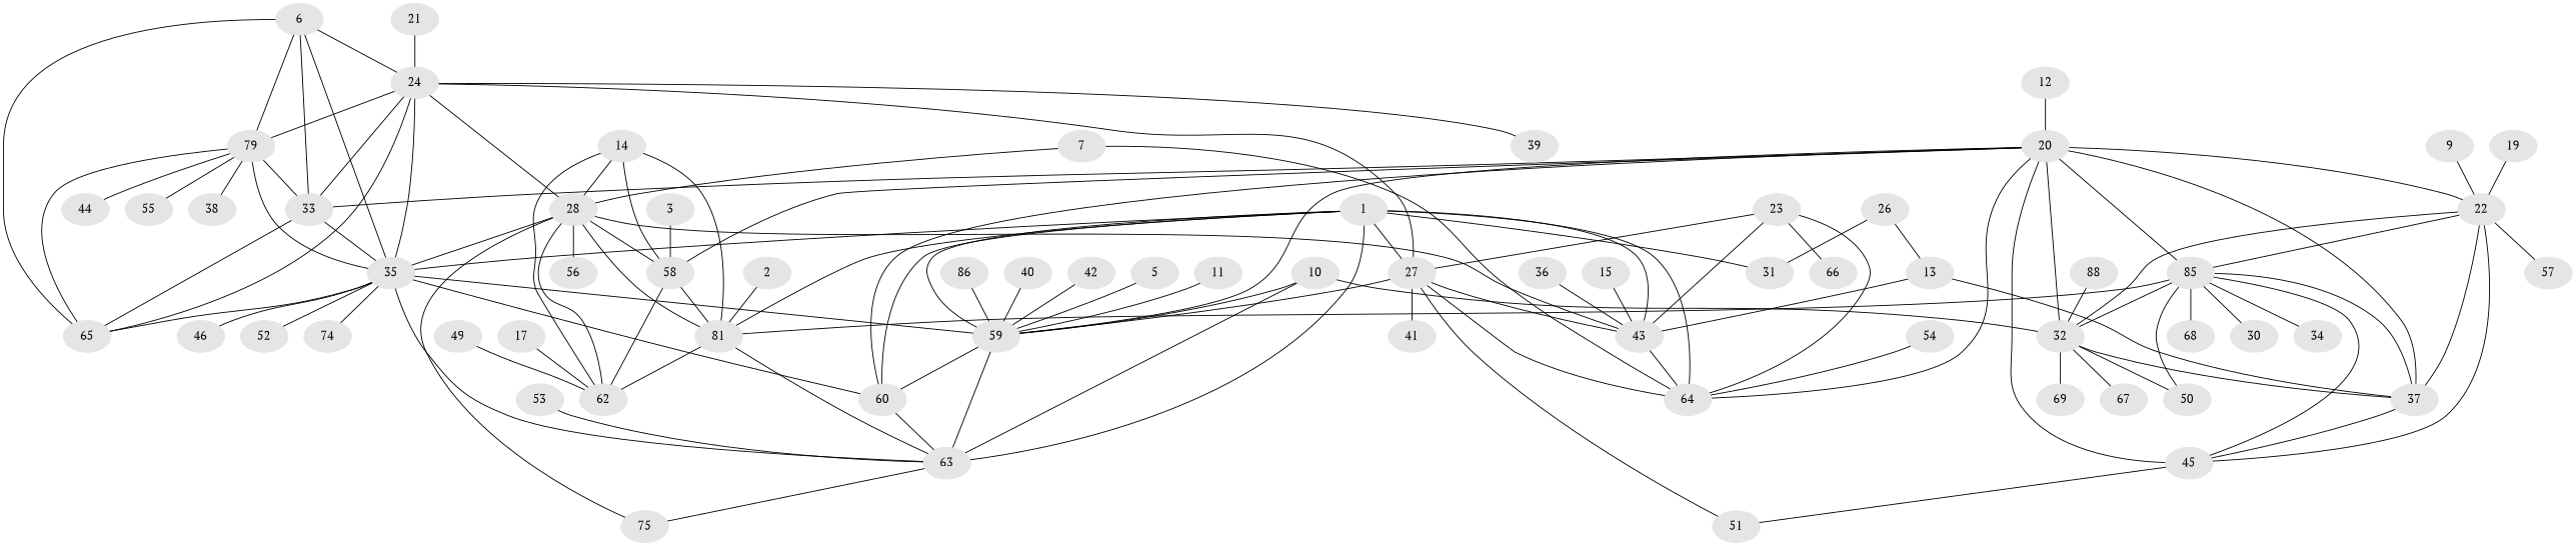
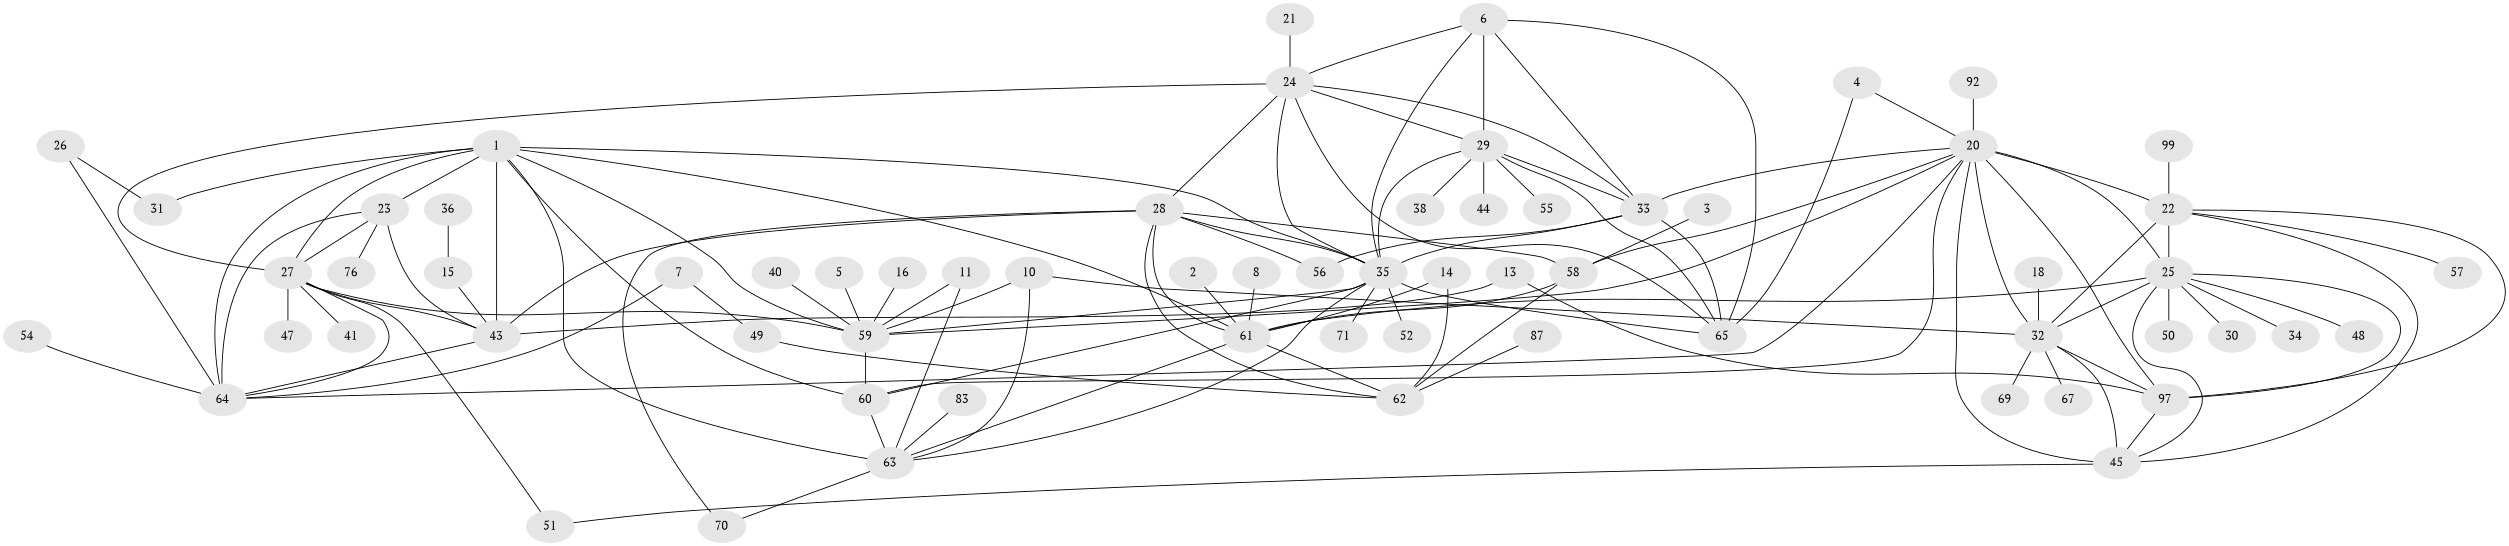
  graph {
    fontname="PT Serif"
    node [color=gray90 fontname="PT Serif" style=filled]
    edge [fontname="PT Serif" weight=1.0]
    1
    23
    27
    31
    35
    43
    59
    60
-   61 [label=81]
+   61
    63
    64
-   66
+   66 [label=76]
    41
+   47
    51
    65
-   46
    52
-   71 [label=74]
+   71
    62
-   70 [label=75]
+   70
    2
    3
    58
+   4
    20
    33
    22
    32
-   37
-   25 [label=85]
+   37 [label=97]
+   25
    45
    5
    6
    24
-   29 [label=79]
+   29
    28
-   39
    38
    44
    55
    56
    7
-   9
+   8
    57
    10
    67
    69
    11
-   12
+   12 [label=92]
    13
    14
    15
-   16 [label=86]
-   17
-   18 [label=88]
-   19
+   16
+   17 [label=87]
+   18
+   19 [label=99]
    30
    34
-   48 [label=68]
+   48
    50
    21
    26
    36
    40
-   42
    49
-   53
+   53 [label=83]
    54
+   1 -- 23 [weight=3.0]
    1 -- 27 [weight=3.0]
    1 -- 31
    1 -- 35 [weight=2.0]
    1 -- 43 [weight=3.0]
    1 -- 59 [weight=2.0]
    1 -- 60 [weight=2.0]
    1 -- 61
    1 -- 63 [weight=4.0]
    1 -- 64 [weight=3.0]
    23 -- 27
    23 -- 43
    23 -- 64
    23 -- 66
    27 -- 43
    27 -- 59
    27 -- 64
    27 -- 41
+   27 -- 47
    27 -- 51
    35 -- 59
    35 -- 60
    35 -- 63 [weight=2.0]
    35 -- 65
-   35 -- 46
    35 -- 52
    35 -- 71
    43 -- 64
    59 -- 60
-   59 -- 63 [weight=2.0]
+   11 -- 63 [weight=2.0]
    60 -- 63 [weight=2.0]
    61 -- 63
    61 -- 62 [weight=2.0]
    63 -- 70
    2 -- 61
    3 -- 58
    58 -- 61 [weight=2.0]
    58 -- 62
+   4 -- 65
+   4 -- 20
    20 -- 59
    20 -- 60
    20 -- 64
    20 -- 58
    20 -- 33
    20 -- 22 [weight=2.0]
    20 -- 32 [weight=2.0]
    20 -- 37 [weight=2.0]
    20 -- 25 [weight=2.0]
    20 -- 45 [weight=2.0]
    33 -- 35
    33 -- 65
+   33 -- 56
    22 -- 32
    22 -- 37
    22 -- 25
    22 -- 45
    22 -- 57
    32 -- 37
-   32 -- 50
+   32 -- 45
    32 -- 67
    32 -- 69
    37 -- 45
    25 -- 61
    25 -- 32
    25 -- 37
    25 -- 45
    25 -- 30
    25 -- 34
    25 -- 48
    25 -- 50
    45 -- 51
    5 -- 59
    6 -- 35 [weight=2.0]
    6 -- 65 [weight=2.0]
    6 -- 33 [weight=2.0]
    6 -- 24 [weight=2.0]
    6 -- 29 [weight=2.0]
    24 -- 27
    24 -- 35
    24 -- 65
    24 -- 33
    24 -- 29
    24 -- 28
-   24 -- 39
    29 -- 35
    29 -- 65
    29 -- 33
    29 -- 38
    29 -- 44
    29 -- 55
    28 -- 35
    28 -- 43
    28 -- 61 [weight=2.0]
    28 -- 62
    28 -- 70
    28 -- 58
    28 -- 56
    7 -- 64
-   7 -- 28
-   9 -- 22
+   7 -- 49
+   8 -- 61
    10 -- 59
    10 -- 63
    10 -- 32
    11 -- 59
    12 -- 20
    13 -- 43
    13 -- 37
    14 -- 61 [weight=4.0]
    14 -- 62 [weight=2.0]
-   14 -- 58 [weight=2.0]
-   14 -- 28 [weight=2.0]
    15 -- 43
    16 -- 59
    17 -- 62
    18 -- 32
    19 -- 22
    21 -- 24
    26 -- 31
-   26 -- 13
-   36 -- 43
+   26 -- 64
+   36 -- 15
    40 -- 59
-   42 -- 59
    49 -- 62
    53 -- 63
    54 -- 64
  }
